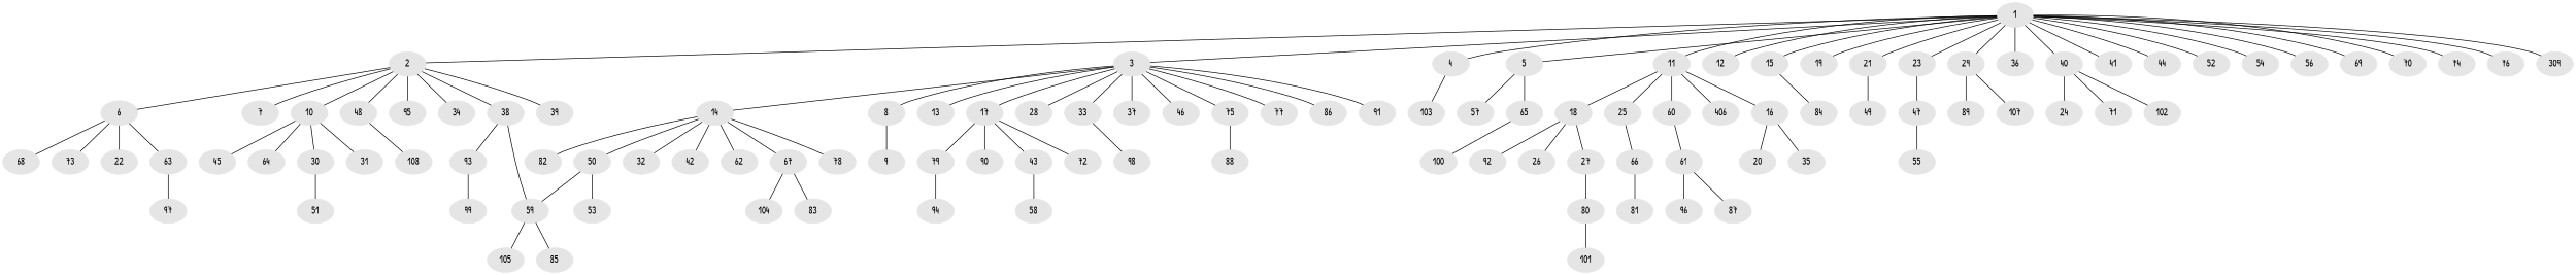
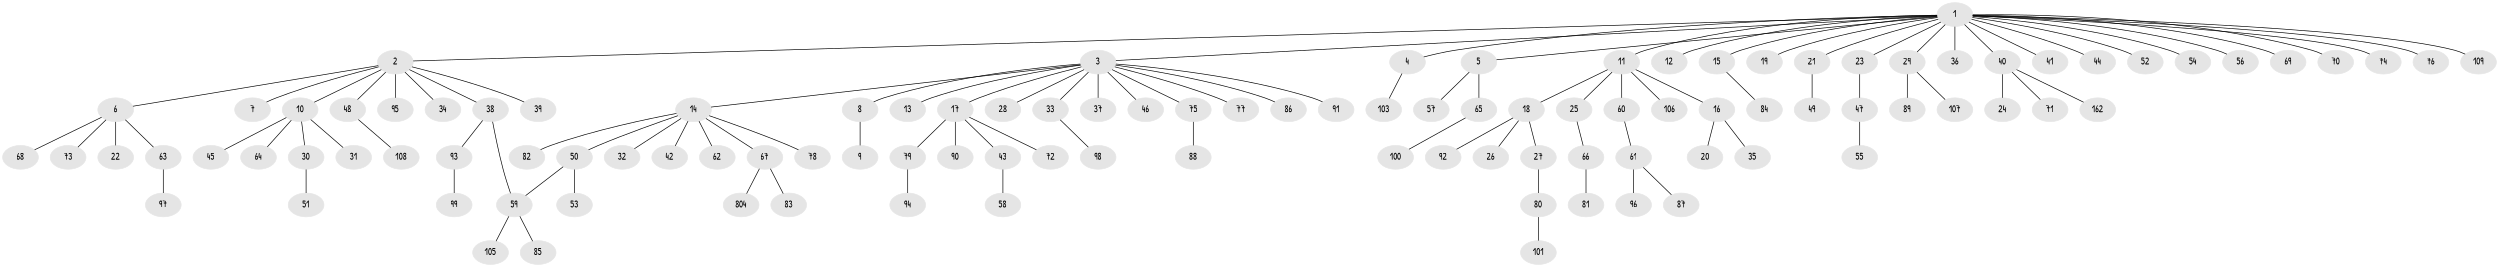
  graph {
    fontname="Patrick Hand"
    node [color=gray90 fontname="Patrick Hand" style=filled]
    edge [fontname="Patrick Hand"]
    1
    2
    3
    4
    5
    11
    12
    15
    19
    21
    23
    29
    36
    40
    41
    44
    52
    54
    56
    69
    70
    74
    76
-   109 [label=309]
+   109
    6
    7
    10
    34
    38
    39
    48
    95
    8
    13
    14
    17
    28
    33
    37
    46
    75
    77
    86
    91
    103
    57
    65
    16
    18
    25
    60
-   106 [label=406]
+   106
    84
    49
    47
    89
    107
    24
    71
-   102
+   102 [label=162]
    22
    63
    68
    73
    30
    31
    45
    64
    59
    93
    108
    9
    32
    42
    50
    62
    67
    78
    82
    43
    72
    79
    90
    98
    88
    100
    97
    51
    20
    35
    26
    27
    92
    66
    61
    53
    83
-   104
+   104 [label=804]
    58
    94
    80
    55
    81
    101
    85
    105
    99
    87
    96
    1 -- 2
    1 -- 3
    1 -- 4
    1 -- 5
    1 -- 11
    1 -- 12
    1 -- 15
    1 -- 19
    1 -- 21
    1 -- 23
    1 -- 29
    1 -- 36
    1 -- 40
    1 -- 41
    1 -- 44
    1 -- 52
    1 -- 54
    1 -- 56
    1 -- 69
    1 -- 70
    1 -- 74
    1 -- 76
    1 -- 109
    2 -- 6
    2 -- 7
    2 -- 10
    2 -- 34
    2 -- 38
    2 -- 39
    2 -- 48
    2 -- 95
    3 -- 8
    3 -- 13
    3 -- 14
    3 -- 17
    3 -- 28
    3 -- 33
    3 -- 37
    3 -- 46
    3 -- 75
    3 -- 77
    3 -- 86
    3 -- 91
    4 -- 103
    5 -- 57
    5 -- 65
    11 -- 16
    11 -- 18
    11 -- 25
    11 -- 60
    11 -- 106
    15 -- 84
    21 -- 49
    23 -- 47
    29 -- 89
    29 -- 107
    40 -- 24
    40 -- 71
    40 -- 102
    6 -- 22
    6 -- 63
    6 -- 68
    6 -- 73
    10 -- 30
    10 -- 31
    10 -- 45
    10 -- 64
    38 -- 59
    38 -- 93
    48 -- 108
    8 -- 9
    14 -- 32
    14 -- 42
    14 -- 50
    14 -- 62
    14 -- 67
    14 -- 78
    14 -- 82
    17 -- 43
    17 -- 72
    17 -- 79
    17 -- 90
    33 -- 98
    75 -- 88
    65 -- 100
    16 -- 20
    16 -- 35
    18 -- 26
    18 -- 27
    18 -- 92
    25 -- 66
    60 -- 61
    47 -- 55
    63 -- 97
    30 -- 51
    59 -- 85
    59 -- 105
    93 -- 99
    50 -- 59
    50 -- 53
    67 -- 83
    67 -- 104
    43 -- 58
    79 -- 94
    27 -- 80
    66 -- 81
    61 -- 87
    61 -- 96
    80 -- 101
  }
